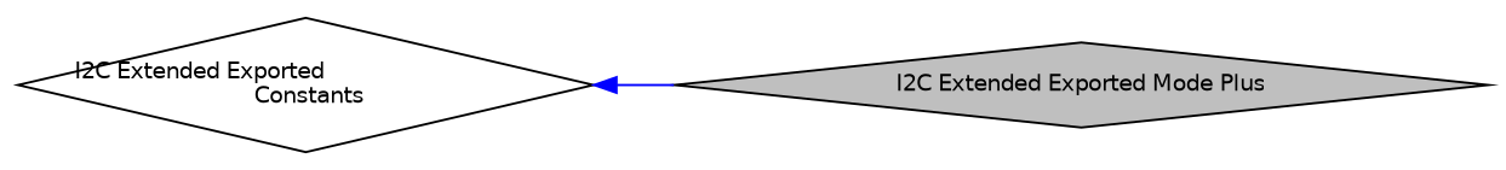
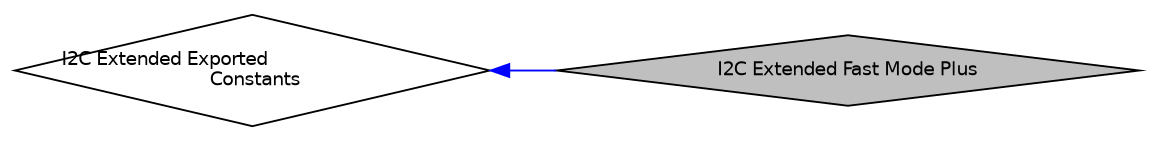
  digraph {
    rankdir=LR
    node [color=black fontname=Helvetica fontsize=10 shape=diamond style=filled]
    n1 [fillcolor=white height=0.2 label="I2C Extended Exported\l Constants" width=0.4]
-   n2 [fillcolor=grey75 fontcolor=black height=0.2 label="I2C Extended Exported Mode Plus" width=0.4]
+   n2 [fillcolor=grey75 fontcolor=black height=0.2 label="I2C Extended Fast Mode Plus" width=0.4]
    n1 -> n2 [dir=back fontname=Helvetica fontsize=10 labelfontname=Helvetica labelfontsize=10 shape=plaintext style=solid color=blue]
  }
